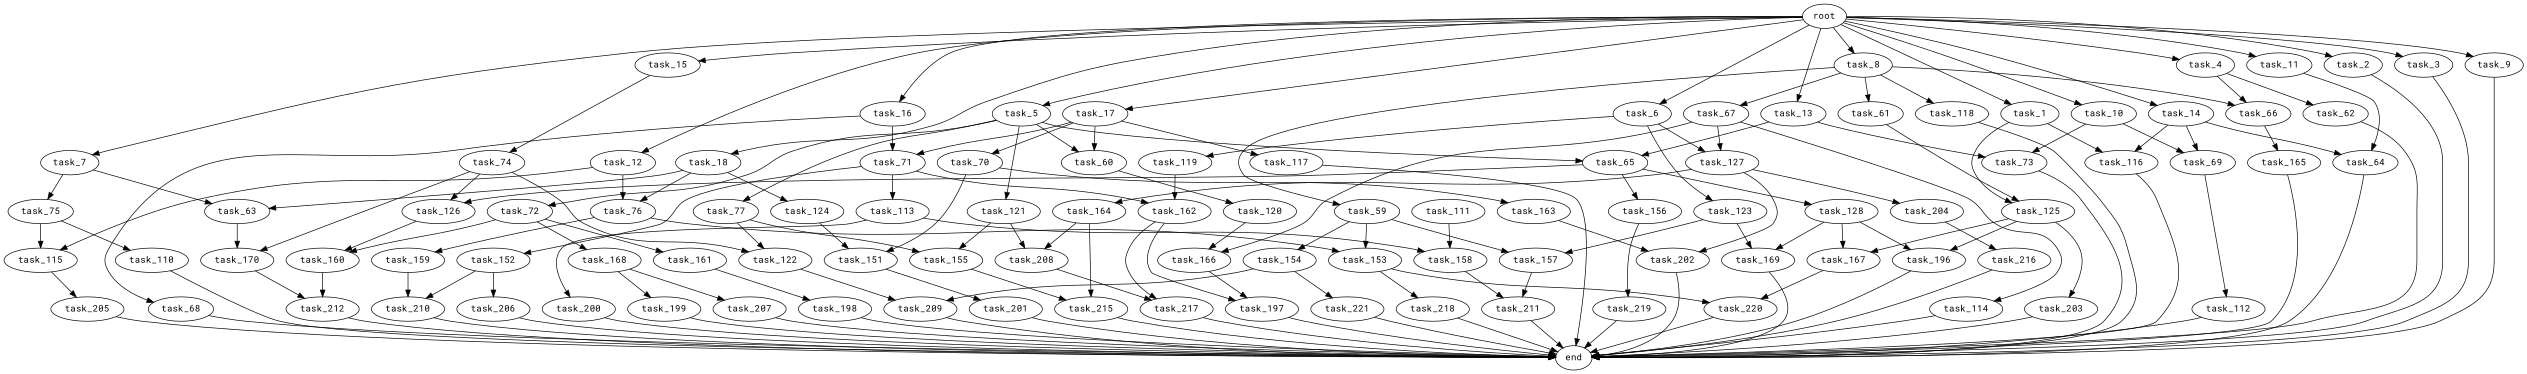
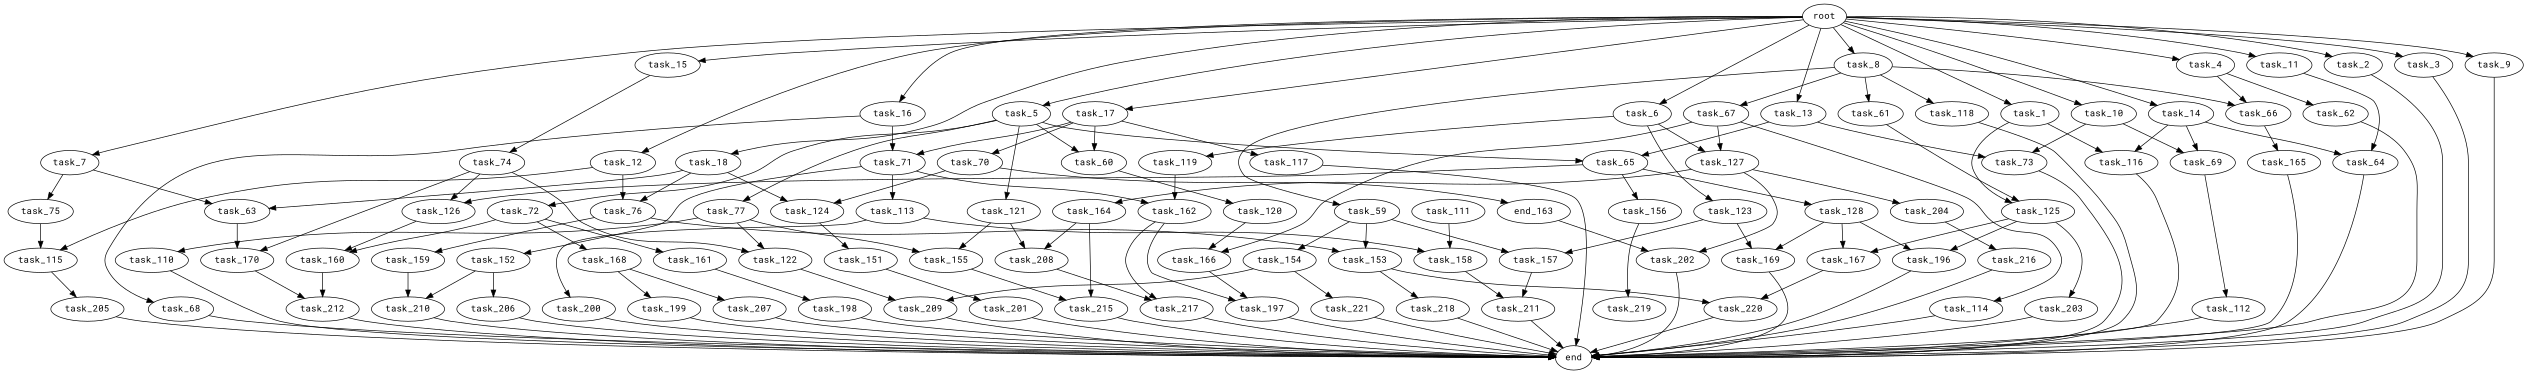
  digraph {
    fontname="Roboto Mono"
    node [fontname="Roboto Mono"]
    edge [fontname="Roboto Mono"]
    task_207
    end
    task_16
    task_68
    task_71
    task_111
    task_158
    task_162
    task_113
    task_152
    task_219
    task_212
    task_168
    task_199
    task_115
    task_205
    task_211
    task_125
    task_203
    task_167
    task_196
    task_220
    task_12
    task_76
    task_159
    task_153
    task_119
    task_197
    task_217
    task_114
    task_11
    task_64
    task_200
    task_166
    task_151
    task_201
    task_62
    task_14
    task_69
    task_116
    task_112
    task_8
    task_118
    task_66
    task_59
    task_61
    task_67
    task_165
    task_157
    task_154
    task_127
    task_1
    task_2
    task_156
    task_13
    task_65
    task_73
    task_126
    task_128
    task_123
    task_169
    task_6
    task_202
    task_164
    task_204
    task_72
    task_160
    task_161
    task_198
    task_63
    task_170
    root
    task_7
    task_18
    task_4
    task_10
    task_15
    task_3
    task_9
    task_5
    task_17
    task_75
    task_124
    task_74
    task_77
    task_121
    task_60
    task_117
    task_70
    task_216
    task_215
    task_208
    task_122
    task_209
    task_210
    task_206
    task_155
    task_110
    task_218
    task_221
-   task_163
+   task_163 [label=end_163]
    task_120
    task_207 -> end
    task_16 -> task_68
    task_16 -> task_71
    task_68 -> end
    task_71 -> task_162
    task_71 -> task_113
    task_71 -> task_152
    task_111 -> task_158
    task_158 -> task_211
    task_162 -> task_197
    task_162 -> task_217
    task_113 -> task_158
    task_113 -> task_200
    task_152 -> task_210
    task_152 -> task_206
-   task_219 -> end
    task_212 -> end
    task_168 -> task_207
    task_168 -> task_199
    task_199 -> end
    task_115 -> task_205
    task_205 -> end
    task_211 -> end
    task_125 -> task_203
    task_125 -> task_167
    task_125 -> task_196
    task_203 -> end
    task_167 -> task_220
    task_196 -> end
    task_220 -> end
    task_12 -> task_115
    task_12 -> task_76
    task_76 -> task_159
    task_76 -> task_153
    task_159 -> task_210
    task_153 -> task_220
    task_153 -> task_218
    task_119 -> task_162
    task_197 -> end
    task_217 -> end
    task_114 -> end
    task_11 -> task_64
    task_64 -> end
    task_200 -> end
    task_166 -> task_197
    task_151 -> task_201
    task_201 -> end
    task_62 -> end
    task_14 -> task_64
    task_14 -> task_69
    task_14 -> task_116
    task_69 -> task_112
    task_116 -> end
    task_112 -> end
    task_8 -> task_118
    task_8 -> task_66
    task_8 -> task_59
    task_8 -> task_61
    task_8 -> task_67
    task_118 -> end
    task_66 -> task_165
    task_59 -> task_153
    task_59 -> task_157
    task_59 -> task_154
    task_61 -> task_125
    task_67 -> task_114
    task_67 -> task_166
    task_67 -> task_127
    task_165 -> end
    task_157 -> task_211
    task_154 -> task_209
    task_154 -> task_221
    task_127 -> task_202
    task_127 -> task_164
    task_127 -> task_204
    task_1 -> task_125
    task_1 -> task_116
    task_2 -> end
    task_156 -> task_219
    task_13 -> task_65
    task_13 -> task_73
    task_65 -> task_156
    task_65 -> task_126
    task_65 -> task_128
    task_73 -> end
    task_126 -> task_160
    task_128 -> task_167
    task_128 -> task_196
    task_128 -> task_169
    task_123 -> task_157
    task_123 -> task_169
    task_169 -> end
    task_6 -> task_119
    task_6 -> task_127
    task_6 -> task_123
    task_202 -> end
    task_164 -> task_215
    task_164 -> task_208
    task_204 -> task_216
    task_72 -> task_168
    task_72 -> task_160
    task_72 -> task_161
    task_160 -> task_212
    task_161 -> task_198
    task_198 -> end
    task_63 -> task_170
    task_170 -> task_212
    root -> task_16
    root -> task_12
    root -> task_11
    root -> task_14
    root -> task_8
    root -> task_1
    root -> task_2
    root -> task_13
    root -> task_6
    root -> task_7
    root -> task_18
    root -> task_4
    root -> task_10
    root -> task_15
    root -> task_3
    root -> task_9
    root -> task_5
    root -> task_17
    task_7 -> task_63
    task_7 -> task_75
    task_18 -> task_76
    task_18 -> task_63
    task_18 -> task_124
    task_4 -> task_62
    task_4 -> task_66
    task_10 -> task_69
    task_10 -> task_73
    task_15 -> task_74
    task_3 -> end
    task_9 -> end
    task_5 -> task_65
    task_5 -> task_72
    task_5 -> task_77
    task_5 -> task_121
    task_5 -> task_60
    task_17 -> task_71
    task_17 -> task_60
    task_17 -> task_117
    task_17 -> task_70
    task_75 -> task_115
    task_124 -> task_151
    task_74 -> task_126
    task_74 -> task_170
    task_74 -> task_122
    task_77 -> task_122
    task_77 -> task_155
-   task_75 -> task_110
+   task_77 -> task_110
    task_121 -> task_208
    task_121 -> task_155
    task_60 -> task_120
    task_117 -> end
-   task_70 -> task_151
+   task_70 -> task_124
    task_70 -> task_163
    task_216 -> end
    task_215 -> end
    task_208 -> task_217
    task_122 -> task_209
    task_209 -> end
    task_210 -> end
    task_206 -> end
    task_155 -> task_215
    task_110 -> end
    task_218 -> end
    task_221 -> end
    task_163 -> task_202
    task_120 -> task_166
  }
